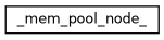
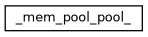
  digraph {
    rankdir=LR
-   n1 [color=black fillcolor=white fontname=Helvetica fontsize=10 height=0.2 label=_mem_pool_node_ shape=record style=filled width=0.4]
+   n1 [color=black fillcolor=white fontname=Helvetica fontsize=10 height=0.2 label=_mem_pool_pool_ shape=record style=filled width=0.4]
  }
